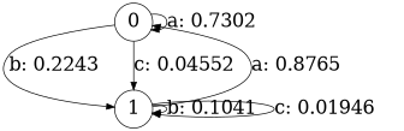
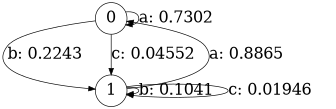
  digraph {
    node [fontsize=24 shape=circle]
    edge [fontsize=24]
    0
    1
    0 -> 0 [label="a: 0.7302   "]
    0 -> 1 [label="b: 0.2243   "]
    0 -> 1 [label="c: 0.04552  "]
-   1 -> 0 [label="a: 0.8765   "]
+   1 -> 0 [label="a: 0.8865   "]
    1 -> 1 [label="b: 0.1041   "]
    1 -> 1 [label="c: 0.01946  "]
  }
